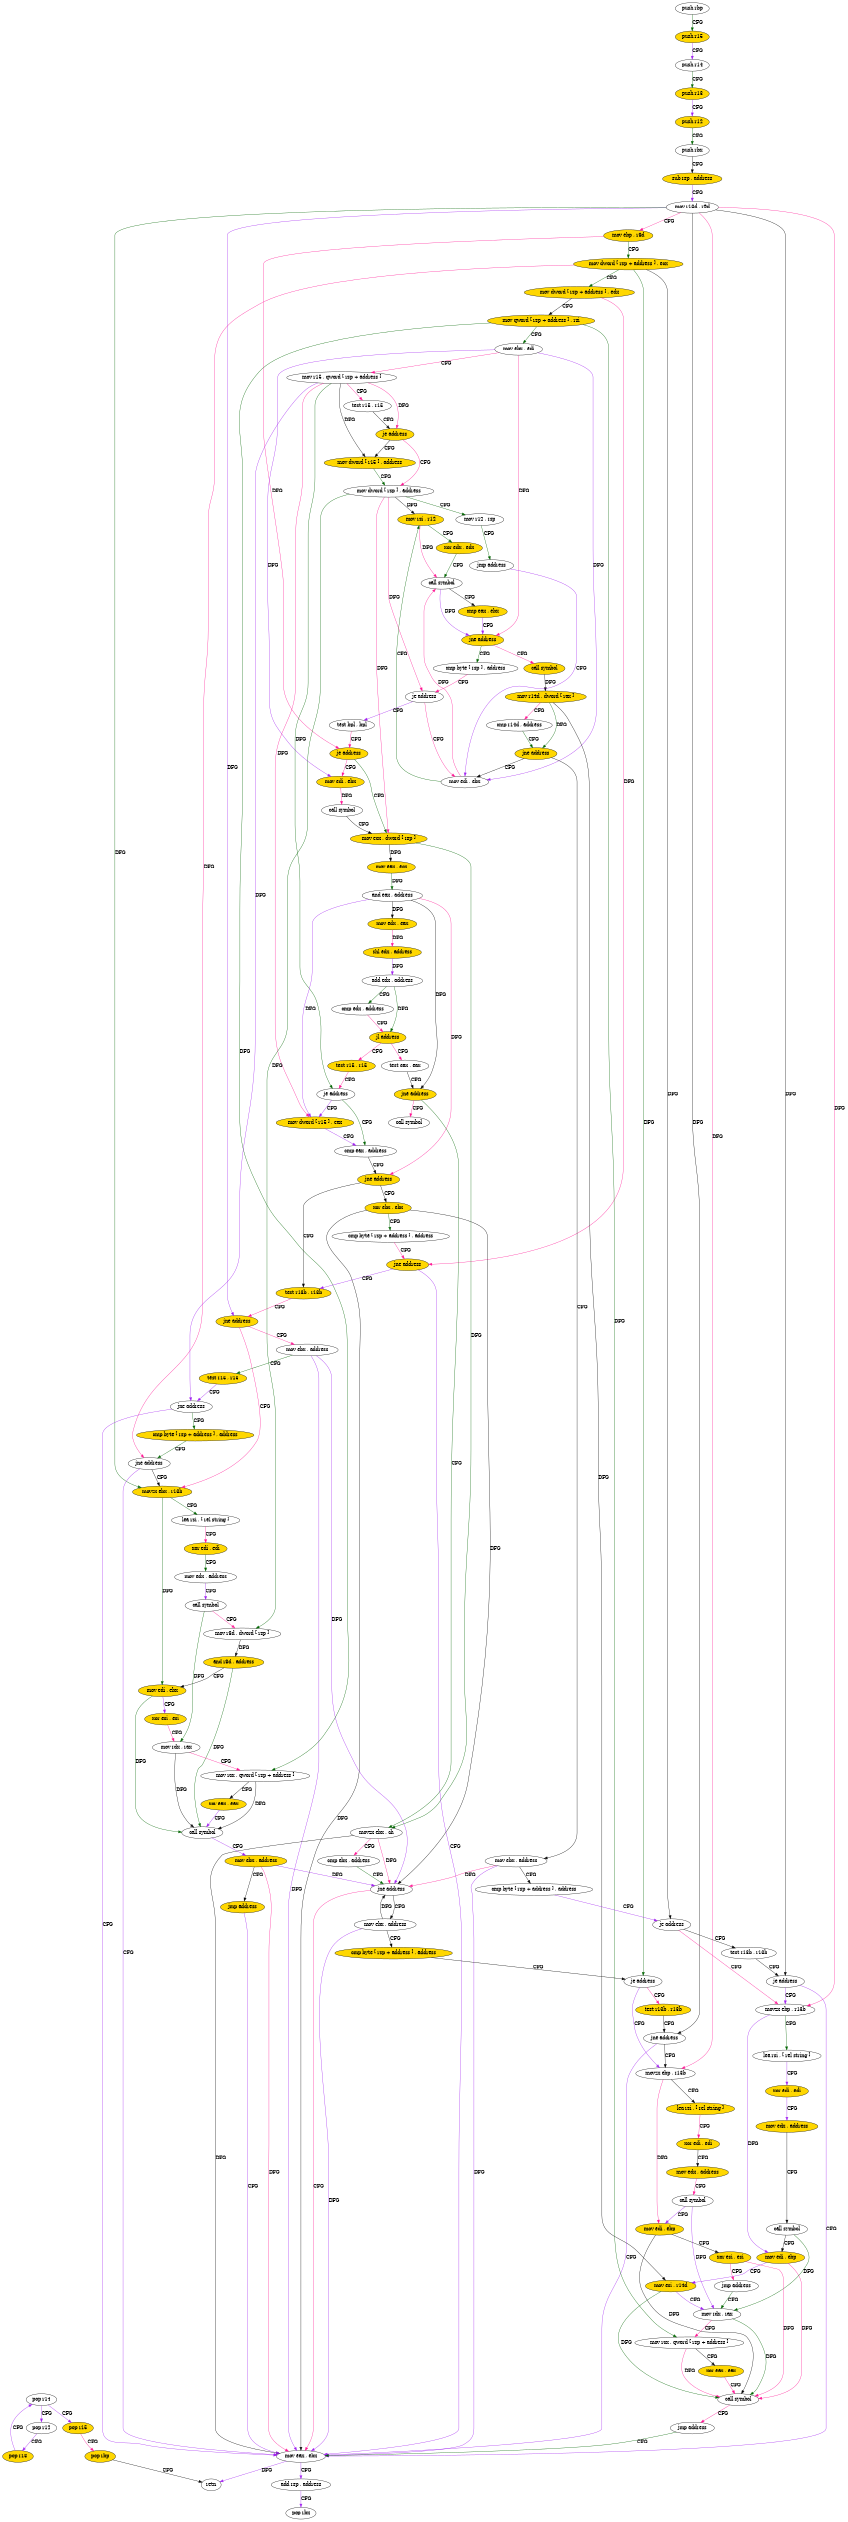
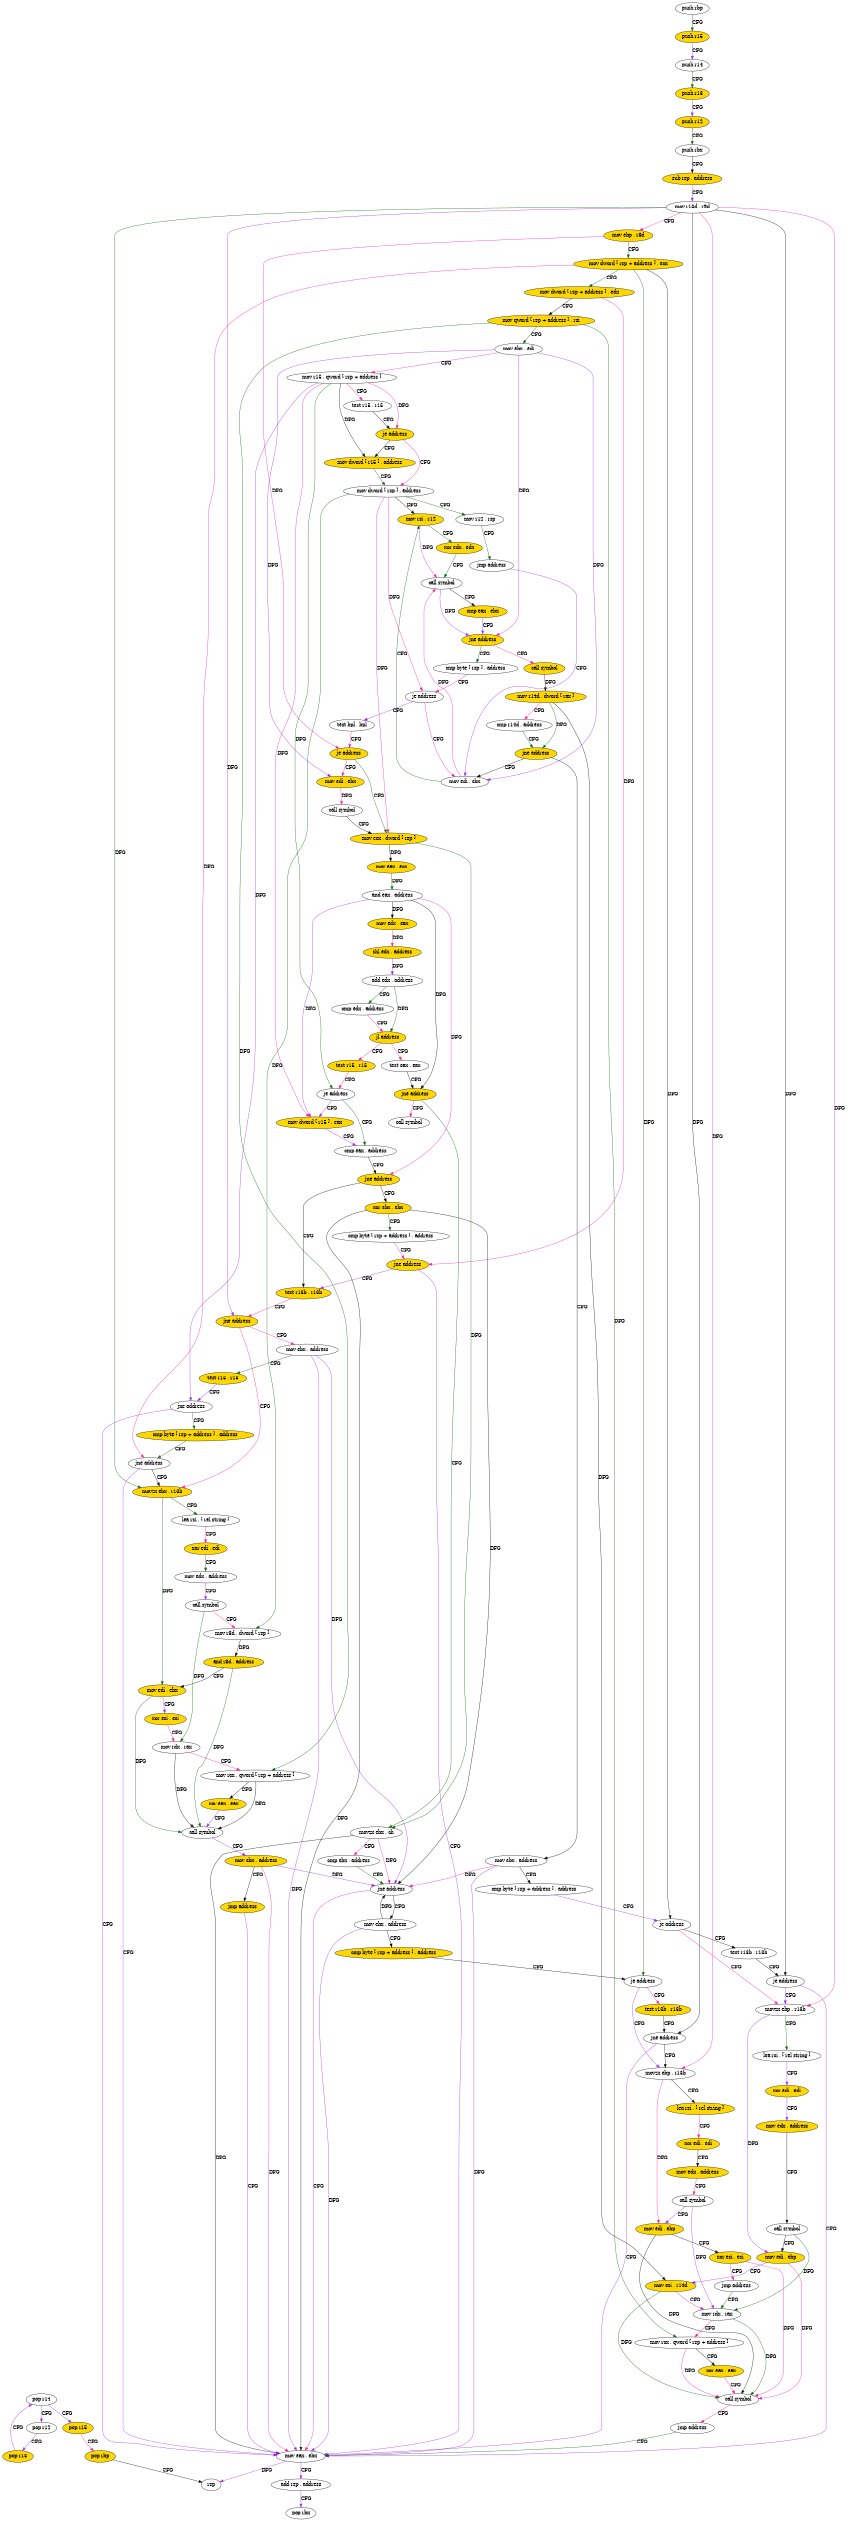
  digraph {
    node [fillcolor=white style=filled]
    edge [color=deeppink]
    n1 [label="push rbp"]
    n2 [fillcolor=gold label="push r15"]
    n3 [label="push r14"]
    n4 [fillcolor=gold label="push r13"]
    n5 [fillcolor=gold label="push r12"]
    n6 [label="push rbx"]
    n7 [fillcolor=gold label="sub rsp , address"]
    n8 [label="mov r13d , r9d"]
    n9 [fillcolor=gold label="mov ebp , r8d"]
    n10 [label="movzx ebp , r13b"]
    n11 [label="je address"]
    n12 [label="movzx ebp , r13b"]
    n13 [fillcolor=gold label="jne address"]
    n14 [fillcolor=gold label="movzx ebx , r13b"]
    n15 [label="jne address"]
    n16 [fillcolor=gold label="mov dword [ rsp + address ] , ecx"]
    n17 [fillcolor=gold label="je address"]
    n18 [label="lea rsi , [ rel string ]"]
    n19 [fillcolor=gold label="mov edi , ebp"]
    n20 [label="mov eax , ebx"]
    n21 [fillcolor=gold label="lea rsi , [ rel string ]"]
    n22 [fillcolor=gold label="mov edi , ebp"]
    n23 [label="mov ebx , address"]
    n24 [label="lea rsi , [ rel string ]"]
    n25 [fillcolor=gold label="mov edi , ebx"]
    n26 [fillcolor=gold label="mov dword [ rsp + address ] , edx"]
    n27 [label="je address"]
    n28 [label="je address"]
    n29 [label="jne address"]
    n30 [fillcolor=gold label="mov edi , ebx"]
    n31 [fillcolor=gold label="mov ecx , dword [ rsp ]"]
    n32 [fillcolor=gold label="mov qword [ rsp + address ] , rsi"]
    n33 [fillcolor=gold label="jne address"]
    n34 [label="test r13b , r13b"]
    n35 [fillcolor=gold label="test r13b , r13b"]
    n36 [label="mov ebx , edi"]
    n37 [label="mov rcx , qword [ rsp + address ]"]
    n38 [label="mov rcx , qword [ rsp + address ]"]
    n39 [fillcolor=gold label="test r13b , r13b"]
    n40 [label="mov r15 , qword [ rsp + address ]"]
    n41 [label="mov edi , ebx"]
    n42 [fillcolor=gold label="jne address"]
    n43 [label="call symbol"]
    n44 [fillcolor=gold label="xor eax , eax"]
    n45 [label="call symbol"]
    n46 [fillcolor=gold label="xor eax , eax"]
    n47 [label="test r15 , r15"]
    n48 [fillcolor=gold label="je address"]
    n49 [fillcolor=gold label="mov dword [ r15 ] , address"]
    n50 [label="je address"]
    n51 [fillcolor=gold label="mov dword [ r15 ] , eax"]
    n52 [label="jne address"]
    n53 [fillcolor=gold label="mov rsi , r12"]
    n54 [label="call symbol"]
    n55 [fillcolor=gold label="call symbol"]
    n56 [label="cmp byte [ rsp ] , address"]
    n57 [label="call symbol"]
    n58 [label="mov dword [ rsp ] , address"]
    n59 [label="cmp eax , address"]
    n60 [fillcolor=gold label="cmp byte [ rsp + address ] , address"]
    n61 [label="mov r12 , rsp"]
    n62 [label="je address"]
    n63 [label="mov r8d , dword [ rsp ]"]
    n64 [label="jmp address"]
    n65 [fillcolor=gold label="xor edx , edx"]
    n66 [label="test bpl , bpl"]
    n67 [fillcolor=gold label="mov eax , ecx"]
    n68 [label="movzx ebx , ch"]
    n69 [fillcolor=gold label="and r8d , address"]
    n70 [fillcolor=gold label="cmp eax , ebx"]
    n71 [fillcolor=gold label="mov r14d , dword [ rax ]"]
    n72 [label="cmp r14d , address"]
    n73 [fillcolor=gold label="jne address"]
    n74 [fillcolor=gold label="mov esi , r14d"]
    n75 [label="mov ebx , address"]
    n76 [label="mov rdx , rax"]
    n77 [label="cmp byte [ rsp + address ] , address"]
    n78 [label="jne address"]
    n79 [label="add rsp , address"]
-   n80 [label=retn]
+   n80 [label=rsp]
    n81 [label="mov ebx , address"]
    n82 [fillcolor=gold label="xor edi , edi"]
    n83 [label="and eax , address"]
    n84 [label="cmp ebx , address"]
    n85 [fillcolor=gold label="mov edx , address"]
    n86 [label="call symbol"]
    n87 [label="jmp address"]
    n88 [label="pop rbx"]
    n89 [fillcolor=gold label="mov edx , eax"]
    n90 [fillcolor=gold label="jne address"]
    n91 [fillcolor=gold label="jne address"]
    n92 [fillcolor=gold label="shl edx , address"]
    n93 [label="call symbol"]
    n94 [fillcolor=gold label="xor ebx , ebx"]
    n95 [label="add edx , address"]
    n96 [label="cmp edx , address"]
    n97 [fillcolor=gold label="jl address"]
    n98 [label="test eax , eax"]
    n99 [fillcolor=gold label="test r15 , r15"]
    n100 [label="pop r12"]
    n101 [fillcolor=gold label="pop r13"]
    n102 [label="pop r14"]
    n103 [fillcolor=gold label="pop r15"]
    n104 [fillcolor=gold label="pop rbp"]
    n105 [fillcolor=gold label="cmp byte [ rsp + address ] , address"]
    n106 [label="cmp byte [ rsp + address ] , address"]
    n107 [fillcolor=gold label="xor edi , edi"]
    n108 [fillcolor=gold label="xor esi , esi"]
    n109 [fillcolor=gold label="test r15 , r15"]
    n110 [fillcolor=gold label="xor edi , edi"]
    n111 [fillcolor=gold label="xor esi , esi"]
    n112 [fillcolor=gold label="mov edx , address"]
    n113 [label="call symbol"]
    n114 [label="jmp address"]
    n115 [label="mov edx , address"]
    n116 [label="call symbol"]
    n117 [label="mov rdx , rax"]
    n118 [fillcolor=gold label="mov ebx , address"]
    n119 [fillcolor=gold label="jmp address"]
    n1 -> n2 [color=darkgreen label=CFG]
    n2 -> n3 [color=purple label=CFG]
    n3 -> n4 [color=darkgreen label=CFG]
    n4 -> n5 [color=purple label=CFG]
    n5 -> n6 [color=darkgreen label=CFG]
    n6 -> n7 [color=black label=CFG]
    n7 -> n8 [color=purple label=CFG]
    n8 -> n9 [label=CFG]
    n8 -> n10 [label=DFG]
    n8 -> n11 [color=black label=DFG]
    n8 -> n12 [label=DFG]
    n8 -> n13 [color=purple label=DFG]
    n8 -> n14 [color=darkgreen label=DFG]
    n8 -> n15 [color=black label=DFG]
    n9 -> n16 [color=darkgreen label=CFG]
    n9 -> n17 [label=DFG]
    n10 -> n18 [color=darkgreen label=CFG]
    n10 -> n19 [color=purple label=DFG]
    n11 -> n10 [color=purple label=CFG]
    n11 -> n20 [color=purple label=CFG]
    n12 -> n21 [color=black label=CFG]
    n12 -> n22 [label=DFG]
    n13 -> n14 [label=CFG]
    n13 -> n23 [label=CFG]
    n14 -> n24 [color=darkgreen label=CFG]
    n14 -> n25 [color=darkgreen label=DFG]
    n15 -> n12 [color=black label=CFG]
    n15 -> n20 [color=purple label=CFG]
    n16 -> n26 [color=darkgreen label=CFG]
    n16 -> n27 [color=black label=DFG]
    n16 -> n28 [color=darkgreen label=DFG]
    n16 -> n29 [label=DFG]
    n17 -> n30 [label=CFG]
    n17 -> n31 [color=darkgreen label=CFG]
    n18 -> n82 [color=purple label=CFG]
    n19 -> n45 [label=DFG]
    n19 -> n74 [color=purple label=CFG]
    n20 -> n79 [color=purple label=CFG]
    n20 -> n80 [color=purple label=DFG]
    n21 -> n107 [label=CFG]
    n22 -> n45 [color=black label=DFG]
    n22 -> n108 [color=black label=CFG]
    n23 -> n20 [color=purple label=DFG]
    n23 -> n78 [color=purple label=DFG]
    n23 -> n109 [color=darkgreen label=CFG]
    n24 -> n110 [label=CFG]
    n25 -> n43 [color=darkgreen label=DFG]
    n25 -> n111 [color=purple label=CFG]
    n26 -> n32 [color=black label=CFG]
    n26 -> n33 [label=DFG]
    n27 -> n10 [label=CFG]
    n27 -> n34 [color=black label=CFG]
    n28 -> n12 [color=purple label=CFG]
    n28 -> n35 [label=CFG]
    n29 -> n14 [color=black label=CFG]
    n29 -> n20 [color=purple label=CFG]
    n30 -> n57 [label=DFG]
    n31 -> n67 [color=black label=DFG]
    n31 -> n68 [color=darkgreen label=DFG]
    n32 -> n36 [color=darkgreen label=CFG]
    n32 -> n37 [color=darkgreen label=DFG]
    n32 -> n38 [color=darkgreen label=DFG]
    n33 -> n20 [color=purple label=CFG]
    n33 -> n39 [color=purple label=CFG]
    n34 -> n11 [color=black label=CFG]
    n35 -> n15 [color=black label=CFG]
    n36 -> n30 [color=purple label=DFG]
    n36 -> n40 [label=CFG]
    n36 -> n41 [color=purple label=DFG]
    n36 -> n42 [label=DFG]
    n37 -> n43 [color=black label=DFG]
    n37 -> n44 [color=black label=CFG]
    n38 -> n45 [label=DFG]
    n38 -> n46 [color=black label=CFG]
    n39 -> n13 [label=CFG]
    n40 -> n47 [label=CFG]
    n40 -> n48 [label=DFG]
    n40 -> n49 [color=black label=DFG]
    n40 -> n50 [color=darkgreen label=DFG]
    n40 -> n51 [label=DFG]
    n40 -> n52 [color=purple label=DFG]
    n41 -> n53 [color=darkgreen label=CFG]
    n41 -> n54 [label=DFG]
    n42 -> n55 [label=CFG]
    n42 -> n56 [color=darkgreen label=CFG]
    n43 -> n118 [color=purple label=CFG]
    n44 -> n43 [color=purple label=CFG]
    n45 -> n87 [label=CFG]
    n46 -> n45 [label=CFG]
    n47 -> n48 [color=black label=CFG]
    n48 -> n49 [color=black label=CFG]
    n48 -> n58 [label=CFG]
    n49 -> n58 [color=darkgreen label=CFG]
    n50 -> n51 [color=purple label=CFG]
    n50 -> n59 [color=darkgreen label=CFG]
    n51 -> n59 [color=purple label=CFG]
    n52 -> n20 [color=purple label=CFG]
    n52 -> n60 [color=darkgreen label=CFG]
    n53 -> n54 [label=DFG]
    n53 -> n65 [color=darkgreen label=CFG]
    n54 -> n42 [color=purple label=DFG]
    n54 -> n70 [color=black label=CFG]
    n55 -> n71 [color=black label=DFG]
    n56 -> n62 [label=CFG]
    n57 -> n31 [color=black label=CFG]
    n58 -> n31 [label=DFG]
    n58 -> n53 [color=black label=DFG]
    n58 -> n61 [color=darkgreen label=CFG]
    n58 -> n62 [label=DFG]
    n58 -> n63 [color=darkgreen label=DFG]
    n59 -> n91 [color=black label=CFG]
    n60 -> n29 [color=darkgreen label=CFG]
    n61 -> n64 [color=darkgreen label=CFG]
    n62 -> n41 [label=CFG]
    n62 -> n66 [color=purple label=CFG]
    n63 -> n69 [color=black label=DFG]
    n64 -> n41 [color=purple label=CFG]
    n65 -> n54 [color=darkgreen label=CFG]
    n66 -> n17 [label=CFG]
    n67 -> n83 [color=darkgreen label=DFG]
    n68 -> n20 [color=black label=DFG]
    n68 -> n78 [label=DFG]
    n68 -> n84 [label=CFG]
    n69 -> n25 [color=black label=CFG]
    n69 -> n43 [color=darkgreen label=DFG]
    n70 -> n42 [color=purple label=CFG]
    n71 -> n72 [label=CFG]
    n71 -> n73 [color=darkgreen label=DFG]
    n71 -> n74 [color=black label=DFG]
    n72 -> n73 [color=darkgreen label=CFG]
    n73 -> n41 [color=black label=CFG]
    n73 -> n75 [color=black label=CFG]
    n74 -> n45 [color=darkgreen label=DFG]
    n74 -> n76 [color=purple label=CFG]
    n75 -> n20 [color=purple label=DFG]
    n75 -> n77 [color=black label=CFG]
    n75 -> n78 [label=DFG]
    n76 -> n38 [label=CFG]
    n76 -> n45 [color=darkgreen label=DFG]
    n77 -> n27 [color=purple label=CFG]
    n78 -> n20 [label=CFG]
    n78 -> n81 [color=black label=CFG]
    n79 -> n88 [color=purple label=CFG]
    n81 -> n20 [color=purple label=DFG]
    n81 -> n78 [color=black label=DFG]
    n81 -> n105 [color=black label=CFG]
    n82 -> n85 [color=purple label=CFG]
    n83 -> n51 [color=purple label=DFG]
    n83 -> n89 [color=black label=DFG]
    n83 -> n90 [color=black label=DFG]
    n83 -> n91 [label=DFG]
    n84 -> n78 [color=darkgreen label=CFG]
    n85 -> n86 [color=black label=CFG]
    n86 -> n19 [color=black label=CFG]
    n86 -> n76 [color=darkgreen label=DFG]
    n87 -> n20 [color=darkgreen label=CFG]
    n89 -> n92 [label=DFG]
    n90 -> n68 [color=darkgreen label=CFG]
    n90 -> n93 [label=CFG]
    n91 -> n39 [color=black label=CFG]
    n91 -> n94 [color=black label=CFG]
    n92 -> n95 [color=purple label=DFG]
    n94 -> n20 [color=black label=DFG]
    n94 -> n78 [color=black label=DFG]
    n94 -> n106 [color=darkgreen label=CFG]
    n95 -> n96 [color=darkgreen label=CFG]
    n95 -> n97 [color=darkgreen label=DFG]
    n96 -> n97 [label=CFG]
    n97 -> n98 [label=CFG]
    n97 -> n99 [label=CFG]
    n98 -> n90 [color=black label=CFG]
    n99 -> n50 [label=CFG]
    n100 -> n101 [color=purple label=CFG]
    n101 -> n102 [color=purple label=CFG]
    n102 -> n100 [color=purple label=CFG]
    n102 -> n103 [color=purple label=CFG]
    n103 -> n104 [label=CFG]
    n104 -> n80 [color=black label=CFG]
    n105 -> n28 [color=black label=CFG]
    n106 -> n33 [label=CFG]
    n107 -> n112 [color=black label=CFG]
    n108 -> n45 [label=DFG]
    n108 -> n114 [label=CFG]
    n109 -> n52 [color=purple label=CFG]
    n110 -> n115 [color=darkgreen label=CFG]
    n111 -> n117 [label=CFG]
    n112 -> n113 [label=CFG]
    n113 -> n22 [color=purple label=CFG]
    n113 -> n76 [color=purple label=DFG]
    n114 -> n76 [color=darkgreen label=CFG]
    n115 -> n116 [color=purple label=CFG]
    n116 -> n63 [label=CFG]
    n116 -> n117 [color=darkgreen label=DFG]
    n117 -> n37 [label=CFG]
    n117 -> n43 [color=black label=DFG]
    n118 -> n20 [label=DFG]
    n118 -> n78 [color=purple label=DFG]
    n118 -> n119 [color=black label=CFG]
    n119 -> n20 [color=purple label=CFG]
  }
